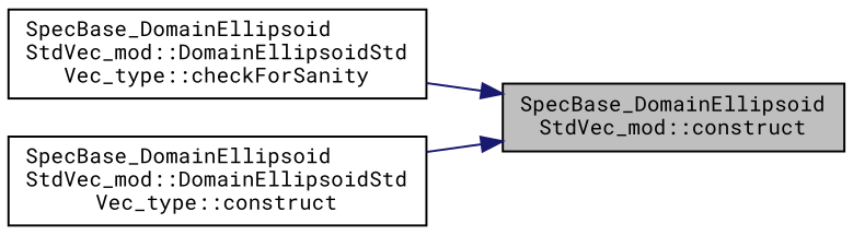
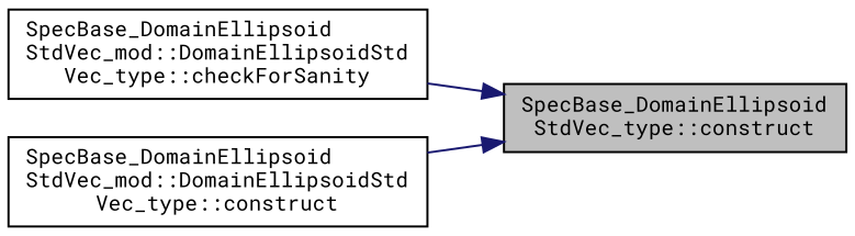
  digraph {
    rankdir=RL
    fontname="Roboto Mono"
    node [color=black fillcolor=white fontname="Roboto Mono" fontsize=10 shape=record style=filled]
    edge [color=midnightblue dir=back fontname="Roboto Mono" fontsize=10 labelfontname=Helvetica labelfontsize=10 style=solid]
-   n1 [fillcolor=grey75 fontcolor=black height=0.2 label="SpecBase_DomainEllipsoid\lStdVec_mod::construct" width=0.4]
+   n1 [fillcolor=grey75 fontcolor=black height=0.2 label="SpecBase_DomainEllipsoid\lStdVec_type::construct" width=0.4]
    n2 [height=0.2 label="SpecBase_DomainEllipsoid\lStdVec_mod::DomainEllipsoidStd\lVec_type::checkForSanity" width=0.4]
    n3 [height=0.2 label="SpecBase_DomainEllipsoid\lStdVec_mod::DomainEllipsoidStd\lVec_type::construct" width=0.4]
    n1 -> n2
    n1 -> n3
  }
